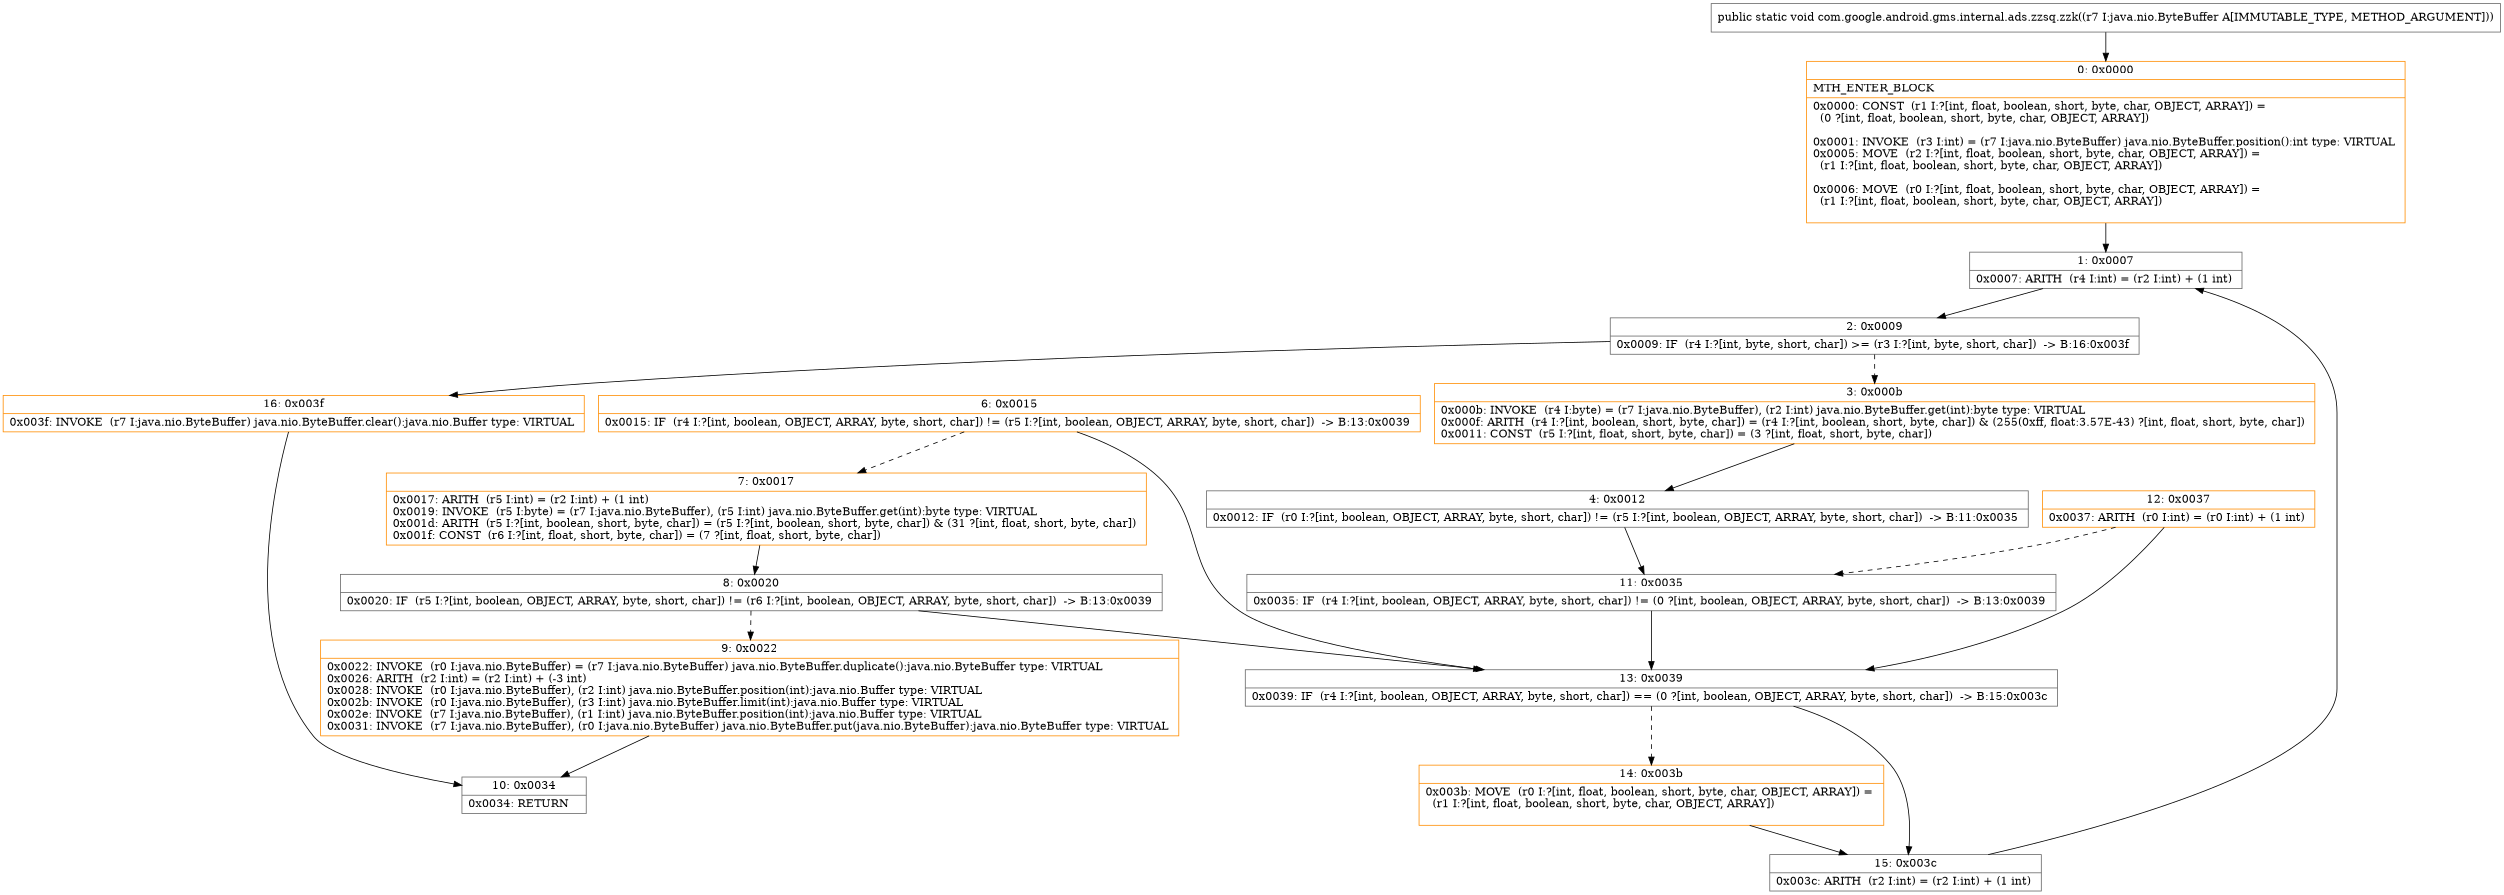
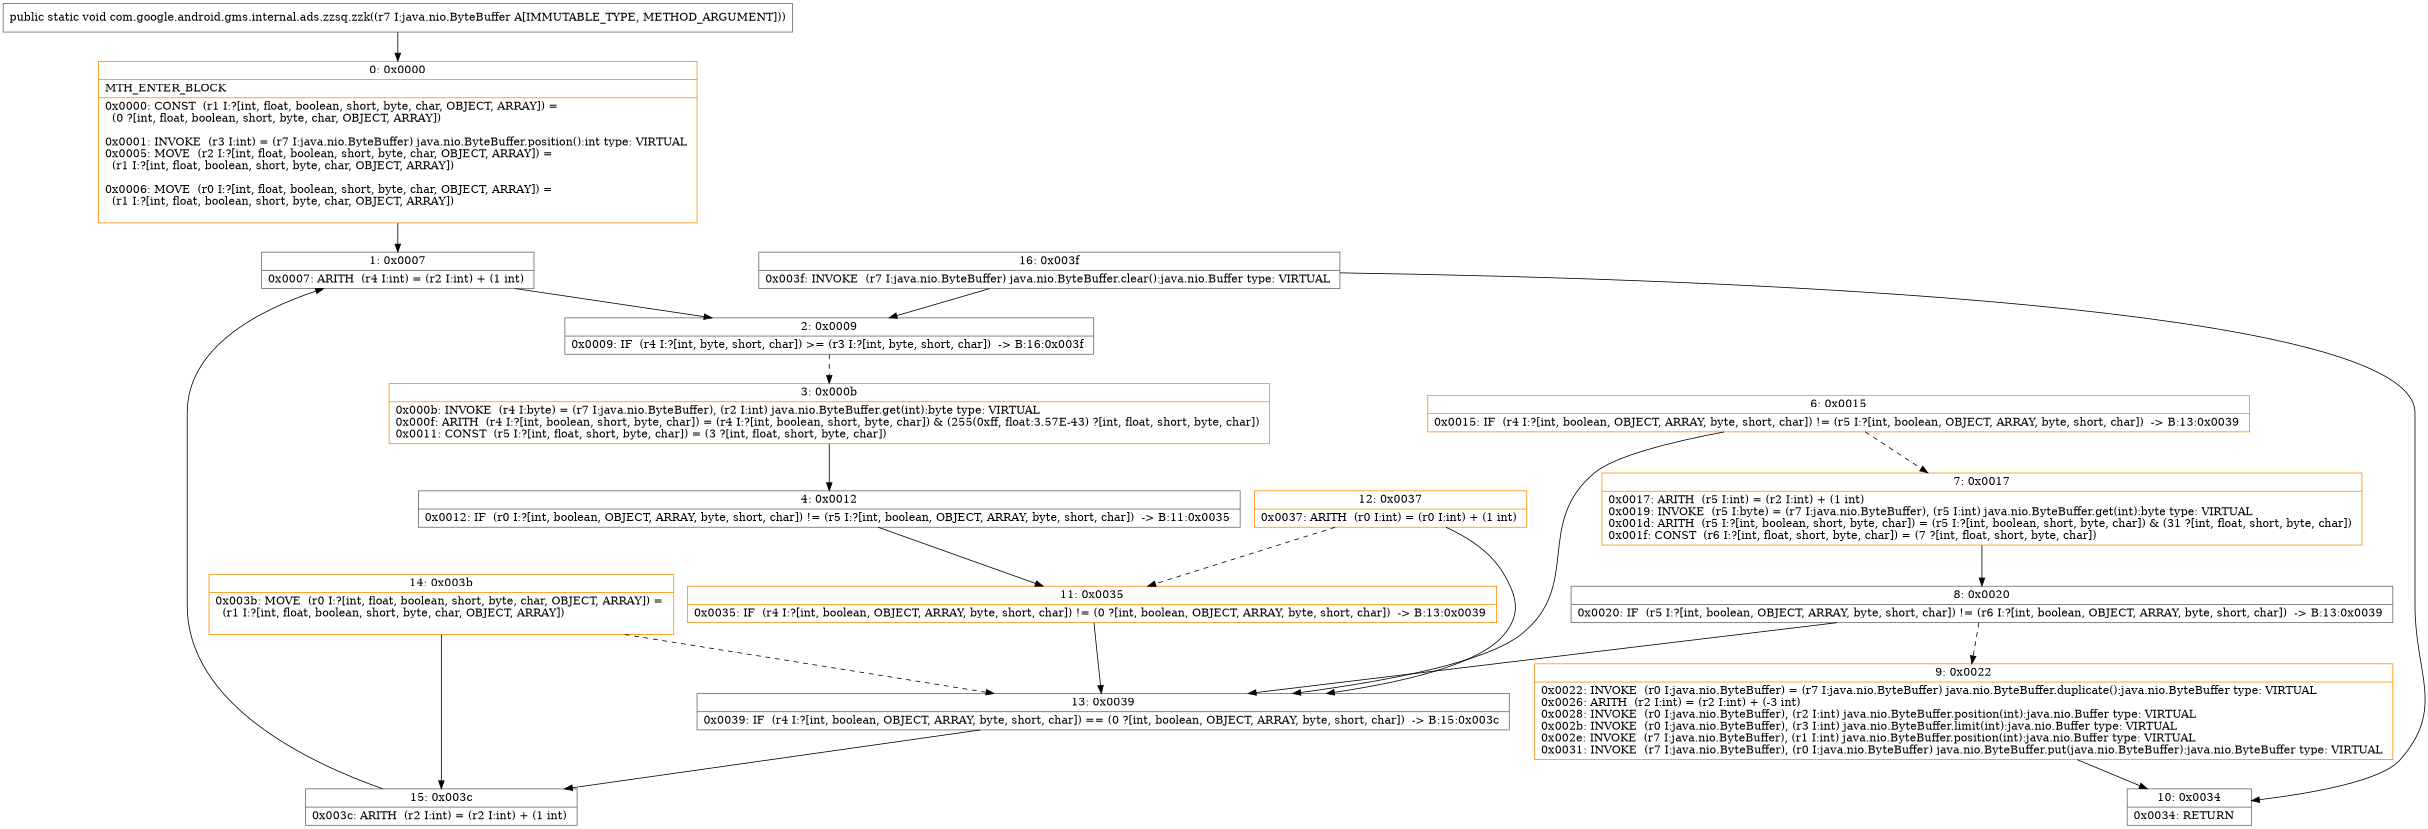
  digraph {
    fontname="DejaVu Serif"
    node [color=gray40 fontname="DejaVu Serif" shape=record]
    edge [fontname="DejaVu Serif"]
    n1 [color=darkorange label="{0\:\ 0x0000|MTH_ENTER_BLOCK\l|0x0000: CONST  (r1 I:?[int, float, boolean, short, byte, char, OBJECT, ARRAY]) = \l  (0 ?[int, float, boolean, short, byte, char, OBJECT, ARRAY])\l \l0x0001: INVOKE  (r3 I:int) = (r7 I:java.nio.ByteBuffer) java.nio.ByteBuffer.position():int type: VIRTUAL \l0x0005: MOVE  (r2 I:?[int, float, boolean, short, byte, char, OBJECT, ARRAY]) = \l  (r1 I:?[int, float, boolean, short, byte, char, OBJECT, ARRAY])\l \l0x0006: MOVE  (r0 I:?[int, float, boolean, short, byte, char, OBJECT, ARRAY]) = \l  (r1 I:?[int, float, boolean, short, byte, char, OBJECT, ARRAY])\l \l}"]
    n2 [label="{1\:\ 0x0007|0x0007: ARITH  (r4 I:int) = (r2 I:int) + (1 int) \l}"]
    n3 [label="{2\:\ 0x0009|0x0009: IF  (r4 I:?[int, byte, short, char]) \>= (r3 I:?[int, byte, short, char])  \-\> B:16:0x003f \l}"]
    n4 [color=darkorange label="{3\:\ 0x000b|0x000b: INVOKE  (r4 I:byte) = (r7 I:java.nio.ByteBuffer), (r2 I:int) java.nio.ByteBuffer.get(int):byte type: VIRTUAL \l0x000f: ARITH  (r4 I:?[int, boolean, short, byte, char]) = (r4 I:?[int, boolean, short, byte, char]) & (255(0xff, float:3.57E\-43) ?[int, float, short, byte, char]) \l0x0011: CONST  (r5 I:?[int, float, short, byte, char]) = (3 ?[int, float, short, byte, char]) \l}"]
-   n5 [color=darkorange label="{16\:\ 0x003f|0x003f: INVOKE  (r7 I:java.nio.ByteBuffer) java.nio.ByteBuffer.clear():java.nio.Buffer type: VIRTUAL \l}"]
+   n5 [label="{16\:\ 0x003f|0x003f: INVOKE  (r7 I:java.nio.ByteBuffer) java.nio.ByteBuffer.clear():java.nio.Buffer type: VIRTUAL \l}"]
    n6 [label="{4\:\ 0x0012|0x0012: IF  (r0 I:?[int, boolean, OBJECT, ARRAY, byte, short, char]) != (r5 I:?[int, boolean, OBJECT, ARRAY, byte, short, char])  \-\> B:11:0x0035 \l}"]
    n7 [label="{10\:\ 0x0034|0x0034: RETURN   \l}"]
-   n8 [label="{11\:\ 0x0035|0x0035: IF  (r4 I:?[int, boolean, OBJECT, ARRAY, byte, short, char]) != (0 ?[int, boolean, OBJECT, ARRAY, byte, short, char])  \-\> B:13:0x0039 \l}"]
+   n8 [color=darkorange label="{11\:\ 0x0035|0x0035: IF  (r4 I:?[int, boolean, OBJECT, ARRAY, byte, short, char]) != (0 ?[int, boolean, OBJECT, ARRAY, byte, short, char])  \-\> B:13:0x0039 \l}"]
    n9 [label="{13\:\ 0x0039|0x0039: IF  (r4 I:?[int, boolean, OBJECT, ARRAY, byte, short, char]) == (0 ?[int, boolean, OBJECT, ARRAY, byte, short, char])  \-\> B:15:0x003c \l}"]
    n10 [color=darkorange label="{6\:\ 0x0015|0x0015: IF  (r4 I:?[int, boolean, OBJECT, ARRAY, byte, short, char]) != (r5 I:?[int, boolean, OBJECT, ARRAY, byte, short, char])  \-\> B:13:0x0039 \l}"]
    n11 [color=darkorange label="{7\:\ 0x0017|0x0017: ARITH  (r5 I:int) = (r2 I:int) + (1 int) \l0x0019: INVOKE  (r5 I:byte) = (r7 I:java.nio.ByteBuffer), (r5 I:int) java.nio.ByteBuffer.get(int):byte type: VIRTUAL \l0x001d: ARITH  (r5 I:?[int, boolean, short, byte, char]) = (r5 I:?[int, boolean, short, byte, char]) & (31 ?[int, float, short, byte, char]) \l0x001f: CONST  (r6 I:?[int, float, short, byte, char]) = (7 ?[int, float, short, byte, char]) \l}"]
    n12 [label="{8\:\ 0x0020|0x0020: IF  (r5 I:?[int, boolean, OBJECT, ARRAY, byte, short, char]) != (r6 I:?[int, boolean, OBJECT, ARRAY, byte, short, char])  \-\> B:13:0x0039 \l}"]
    n13 [color=darkorange label="{14\:\ 0x003b|0x003b: MOVE  (r0 I:?[int, float, boolean, short, byte, char, OBJECT, ARRAY]) = \l  (r1 I:?[int, float, boolean, short, byte, char, OBJECT, ARRAY])\l \l}"]
    n14 [label="{15\:\ 0x003c|0x003c: ARITH  (r2 I:int) = (r2 I:int) + (1 int) \l}"]
    n15 [color=darkorange label="{9\:\ 0x0022|0x0022: INVOKE  (r0 I:java.nio.ByteBuffer) = (r7 I:java.nio.ByteBuffer) java.nio.ByteBuffer.duplicate():java.nio.ByteBuffer type: VIRTUAL \l0x0026: ARITH  (r2 I:int) = (r2 I:int) + (\-3 int) \l0x0028: INVOKE  (r0 I:java.nio.ByteBuffer), (r2 I:int) java.nio.ByteBuffer.position(int):java.nio.Buffer type: VIRTUAL \l0x002b: INVOKE  (r0 I:java.nio.ByteBuffer), (r3 I:int) java.nio.ByteBuffer.limit(int):java.nio.Buffer type: VIRTUAL \l0x002e: INVOKE  (r7 I:java.nio.ByteBuffer), (r1 I:int) java.nio.ByteBuffer.position(int):java.nio.Buffer type: VIRTUAL \l0x0031: INVOKE  (r7 I:java.nio.ByteBuffer), (r0 I:java.nio.ByteBuffer) java.nio.ByteBuffer.put(java.nio.ByteBuffer):java.nio.ByteBuffer type: VIRTUAL \l}"]
    n16 [color=darkorange label="{12\:\ 0x0037|0x0037: ARITH  (r0 I:int) = (r0 I:int) + (1 int) \l}"]
    n17 [label="{public static void com.google.android.gms.internal.ads.zzsq.zzk((r7 I:java.nio.ByteBuffer A[IMMUTABLE_TYPE, METHOD_ARGUMENT])) }"]
    n1 -> n2
    n2 -> n3
    n3 -> n4 [style=dashed]
-   n3 -> n5
+   n5 -> n3
    n4 -> n6
    n5 -> n7
    n6 -> n8
    n8 -> n9
-   n9 -> n13 [style=dashed]
+   n13 -> n9 [style=dashed]
    n9 -> n14
    n10 -> n9
    n10 -> n11 [style=dashed]
    n11 -> n12
    n12 -> n9
    n12 -> n15 [style=dashed]
    n13 -> n14
    n14 -> n2
    n15 -> n7
    n16 -> n8 [style=dashed]
    n16 -> n9
    n17 -> n1
  }
